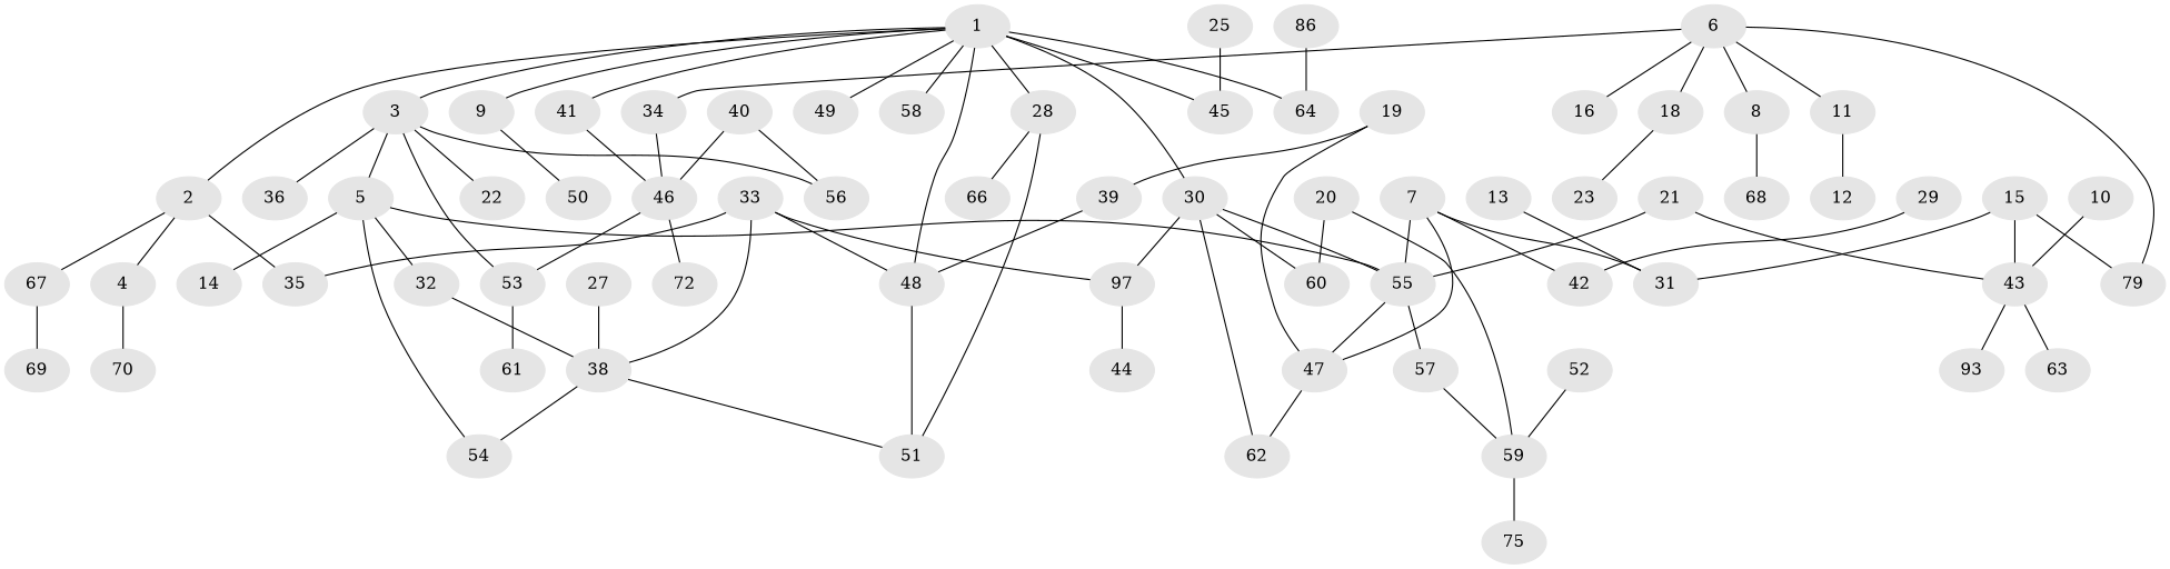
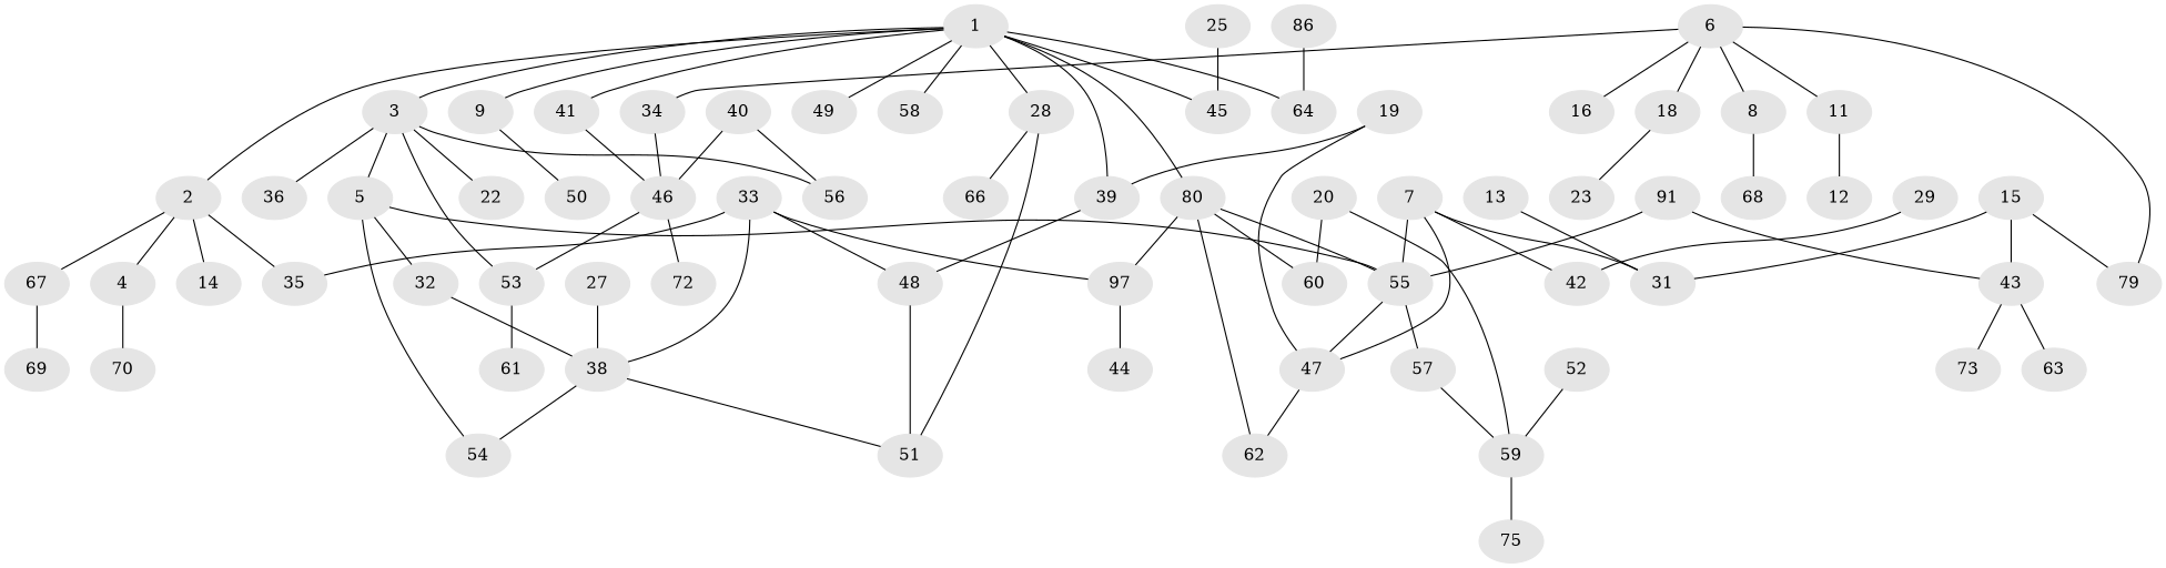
  graph {
    node [color=gray90 style=filled]
    edge [weight=1.0]
    1
    2
    3
    9
    28
-   30
+   30 [label=80]
    41
    45
    48
    49
    58
    64
    4
    35
    67
    5
    22
    36
    53
    56
    50
    51
    66
    55
    60
    n26 [label=97]
    62
    46
    70
    69
    14
    32
    54
    61
    38
    47
    57
    6
    8
    11
    16
    18
    34
    n44 [label=79]
    68
    12
    23
    7
    31
    42
-   10
    43
    63
-   73 [label=93]
+   73
    13
    15
    19
    39
    20
    59
    n61 [label=75]
-   21
+   21 [label=91]
    25
    n64 [label=86]
    27
    29
    44
    33
    72
    40
    52
    1 -- 2
    1 -- 3
    1 -- 9
    1 -- 28
    1 -- 30
    1 -- 41
    1 -- 45 [weight=2.0]
-   1 -- 48
+   1 -- 39
    1 -- 49
    1 -- 58
    1 -- 64
    2 -- 4
    2 -- 35
    2 -- 67
    3 -- 5
    3 -- 22
    3 -- 36
    3 -- 53
    3 -- 56
    9 -- 50
    28 -- 51
    28 -- 66
    30 -- 55
    30 -- 60
    30 -- n26
    30 -- 62
    41 -- 46
    48 -- 51
    4 -- 70
    67 -- 69
    5 -- 55
-   5 -- 14
+   2 -- 14
    5 -- 32
    5 -- 54
    53 -- 61
    55 -- 47
    55 -- 57
    n26 -- 44
    46 -- 53
    46 -- 72
    32 -- 38
    38 -- 51
    38 -- 54
    47 -- 62
    57 -- 59
    6 -- 8
    6 -- 11
    6 -- 16
    6 -- 18
    6 -- 34
    6 -- n44
    8 -- 68
    11 -- 12
    18 -- 23
    34 -- 46 [weight=2.0]
    7 -- 55
    7 -- 47
    7 -- 31
    7 -- 42
-   10 -- 43
    43 -- 63
    43 -- 73
    13 -- 31
    15 -- n44
    15 -- 31
    15 -- 43
    19 -- 47
    19 -- 39
    39 -- 48
    20 -- 60
    20 -- 59
    59 -- n61
    21 -- 55
    21 -- 43
    25 -- 45
    n64 -- 64
    27 -- 38
    29 -- 42
    33 -- 48
    33 -- 35
    33 -- n26
    33 -- 38
    40 -- 56
    40 -- 46
    52 -- 59
  }
